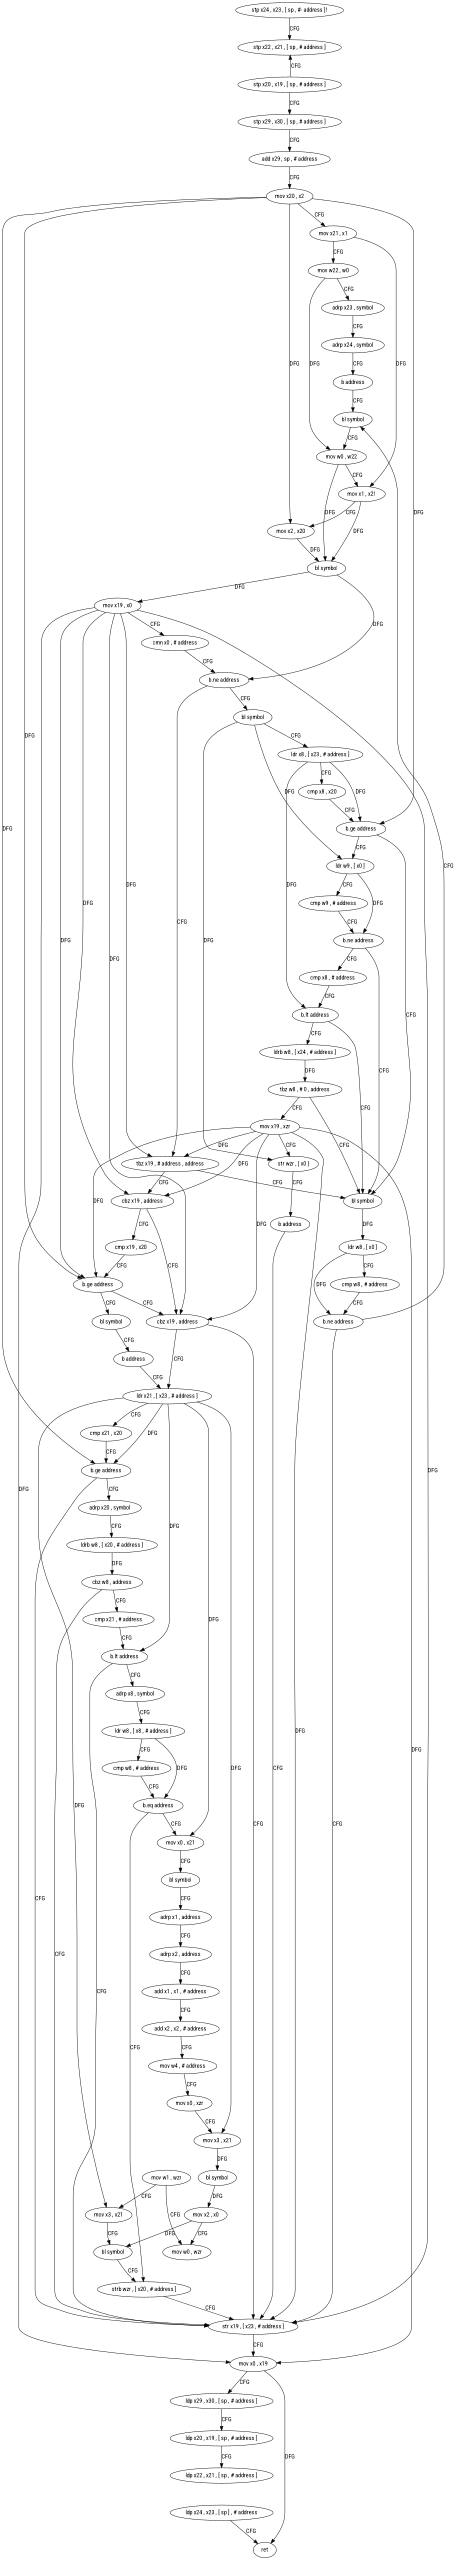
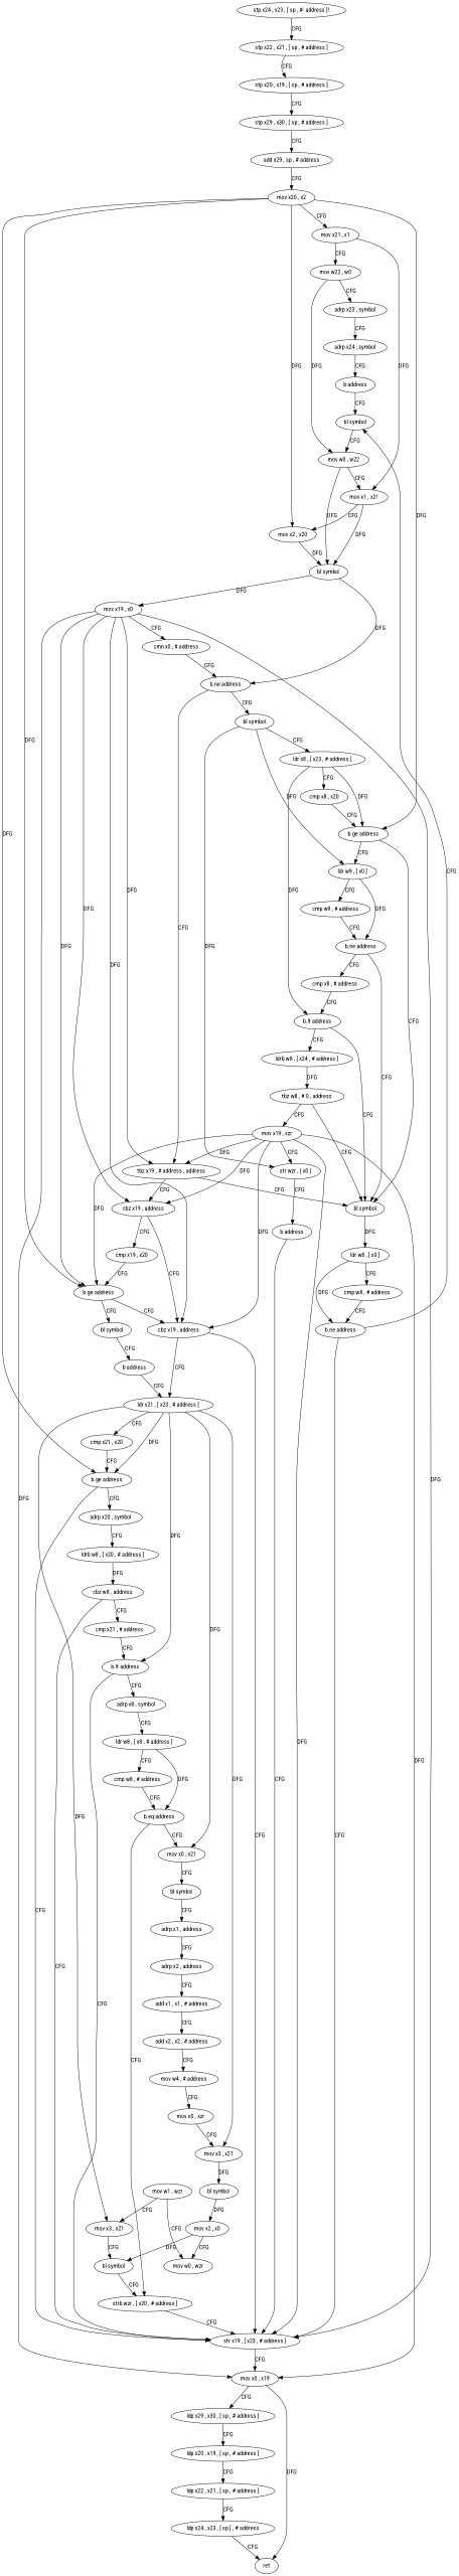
  digraph {
    fontname="Roboto Condensed"
    node [fontname="Roboto Condensed"]
    edge [fontname="Roboto Condensed"]
    n1 [label="stp x24 , x23 , [ sp , #- address ]!"]
    n2 [label="stp x22 , x21 , [ sp , # address ]"]
    n3 [label="stp x20 , x19 , [ sp , # address ]"]
    n4 [label="stp x29 , x30 , [ sp , # address ]"]
    n5 [label="add x29 , sp , # address"]
    n6 [label="mov x20 , x2"]
    n7 [label="mov x21 , x1"]
    n8 [label="mov x2 , x20"]
    n9 [label="b.ge address"]
    n10 [label="b.ge address"]
    n11 [label="b.ge address"]
    n12 [label="mov w22 , w0"]
    n13 [label="mov x1 , x21"]
    n14 [label="bl symbol"]
    n15 [label="bl symbol"]
    n16 [label="ldr w9 , [ x0 ]"]
    n17 [label="cbz x19 , address"]
    n18 [label="bl symbol"]
    n19 [label="str x19 , [ x23 , # address ]"]
    n20 [label="adrp x20 , symbol"]
    n21 [label="adrp x23 , symbol"]
    n22 [label="mov w0 , w22"]
    n23 [label="adrp x24 , symbol"]
    n24 [label="b address"]
    n25 [label="bl symbol"]
    n26 [label="mov x19 , x0"]
    n27 [label="b.ne address"]
    n28 [label="cmn x0 , # address"]
    n29 [label="tbz x19 , # address , address"]
    n30 [label="cbz x19 , address"]
    n31 [label="mov x0 , x19"]
    n32 [label="bl symbol"]
    n33 [label="cmp x19 , x20"]
    n34 [label="ldr x21 , [ x23 , # address ]"]
    n35 [label="ldp x29 , x30 , [ sp , # address ]"]
    n36 [label=ret]
    n37 [label="ldr x8 , [ x23 , # address ]"]
    n38 [label="str wzr , [ x0 ]"]
    n39 [label="ldr w8 , [ x0 ]"]
    n40 [label="cmp x8 , x20"]
    n41 [label="b.lt address"]
    n42 [label="cmp w9 , # address"]
    n43 [label="b.ne address"]
    n44 [label="b address"]
    n45 [label="cmp w8 , # address"]
    n46 [label="b.ne address"]
    n47 [label="ldrb w8 , [ x24 , # address ]"]
    n48 [label="cmp x8 , # address"]
    n49 [label="cmp x21 , x20"]
    n50 [label="b.lt address"]
    n51 [label="mov x0 , x21"]
    n52 [label="mov x3 , x21"]
    n53 [label="mov x3 , x21"]
    n54 [label="adrp x8 , symbol"]
    n55 [label="bl symbol"]
    n56 [label="bl symbol"]
    n57 [label="bl symbol"]
    n58 [label="b address"]
    n59 [label="ldp x20 , x19 , [ sp , # address ]"]
    n60 [label="ldp x22 , x21 , [ sp , # address ]"]
    n61 [label="ldp x24 , x23 , [ sp ] , # address"]
    n62 [label="tbz w8 , # 0 , address"]
    n63 [label="mov x19 , xzr"]
    n64 [label="ldrb w8 , [ x20 , # address ]"]
    n65 [label="cbz w8 , address"]
    n66 [label="cmp x21 , # address"]
    n67 [label="ldr w8 , [ x8 , # address ]"]
    n68 [label="cmp w8 , # address"]
    n69 [label="b.eq address"]
    n70 [label="strb wzr , [ x20 , # address ]"]
    n71 [label="adrp x1 , address"]
    n72 [label="adrp x2 , address"]
    n73 [label="add x1 , x1 , # address"]
    n74 [label="add x2 , x2 , # address"]
    n75 [label="mov w4 , # address"]
    n76 [label="mov x0 , xzr"]
    n77 [label="mov x2 , x0"]
    n78 [label="mov w0 , wzr"]
    n79 [label="mov w1 , wzr"]
    n1 -> n2 [label=CFG]
-   n3 -> n2 [label=CFG]
+   n2 -> n3 [label=CFG]
    n3 -> n4 [label=CFG]
    n4 -> n5 [label=CFG]
    n5 -> n6 [label=CFG]
    n6 -> n7 [label=CFG]
    n6 -> n8 [label=DFG]
    n6 -> n9 [label=DFG]
    n6 -> n10 [label=DFG]
    n6 -> n11 [label=DFG]
    n7 -> n12 [label=CFG]
    n7 -> n13 [label=DFG]
    n8 -> n14 [label=DFG]
    n9 -> n15 [label=CFG]
    n9 -> n16 [label=CFG]
    n10 -> n17 [label=CFG]
    n10 -> n18 [label=CFG]
    n11 -> n19 [label=CFG]
    n11 -> n20 [label=CFG]
    n12 -> n21 [label=CFG]
    n12 -> n22 [label=DFG]
    n13 -> n8 [label=CFG]
    n13 -> n14 [label=DFG]
    n14 -> n26 [label=DFG]
    n14 -> n27 [label=DFG]
    n15 -> n39 [label=DFG]
    n16 -> n42 [label=CFG]
    n16 -> n43 [label=DFG]
    n17 -> n19 [label=CFG]
    n17 -> n34 [label=CFG]
    n18 -> n58 [label=CFG]
    n19 -> n31 [label=CFG]
    n20 -> n64 [label=CFG]
    n21 -> n23 [label=CFG]
    n22 -> n13 [label=CFG]
    n22 -> n14 [label=DFG]
    n23 -> n24 [label=CFG]
    n24 -> n25 [label=CFG]
    n25 -> n22 [label=CFG]
    n26 -> n10 [label=DFG]
    n26 -> n17 [label=DFG]
    n26 -> n19 [label=DFG]
    n26 -> n28 [label=CFG]
    n26 -> n29 [label=DFG]
    n26 -> n30 [label=DFG]
    n26 -> n31 [label=DFG]
    n27 -> n29 [label=CFG]
    n27 -> n32 [label=CFG]
    n28 -> n27 [label=CFG]
    n29 -> n15 [label=CFG]
    n29 -> n30 [label=CFG]
    n30 -> n17 [label=CFG]
    n30 -> n33 [label=CFG]
    n31 -> n35 [label=CFG]
    n31 -> n36 [label=DFG]
    n32 -> n16 [label=DFG]
    n32 -> n37 [label=CFG]
    n32 -> n38 [label=DFG]
    n33 -> n10 [label=CFG]
    n34 -> n11 [label=DFG]
    n34 -> n49 [label=CFG]
    n34 -> n50 [label=DFG]
    n34 -> n51 [label=DFG]
    n34 -> n52 [label=DFG]
    n34 -> n53 [label=DFG]
    n35 -> n59 [label=CFG]
    n37 -> n9 [label=DFG]
    n37 -> n40 [label=CFG]
    n37 -> n41 [label=DFG]
    n38 -> n44 [label=CFG]
    n39 -> n45 [label=CFG]
    n39 -> n46 [label=DFG]
    n40 -> n9 [label=CFG]
    n41 -> n15 [label=CFG]
    n41 -> n47 [label=CFG]
    n42 -> n43 [label=CFG]
    n43 -> n15 [label=CFG]
    n43 -> n48 [label=CFG]
    n44 -> n19 [label=CFG]
    n45 -> n46 [label=CFG]
    n46 -> n19 [label=CFG]
    n46 -> n25 [label=CFG]
    n47 -> n62 [label=DFG]
    n48 -> n41 [label=CFG]
    n49 -> n11 [label=CFG]
    n50 -> n19 [label=CFG]
    n50 -> n54 [label=CFG]
    n51 -> n55 [label=CFG]
    n52 -> n56 [label=DFG]
    n53 -> n57 [label=CFG]
    n54 -> n67 [label=CFG]
    n55 -> n71 [label=CFG]
    n56 -> n77 [label=DFG]
    n57 -> n70 [label=CFG]
    n58 -> n34 [label=CFG]
    n59 -> n60 [label=CFG]
+   n60 -> n61 [label=CFG]
    n61 -> n36 [label=CFG]
    n62 -> n15 [label=CFG]
    n62 -> n63 [label=CFG]
    n63 -> n10 [label=DFG]
    n63 -> n17 [label=DFG]
    n63 -> n19 [label=DFG]
    n63 -> n29 [label=DFG]
    n63 -> n30 [label=DFG]
    n63 -> n31 [label=DFG]
    n63 -> n38 [label=CFG]
    n64 -> n65 [label=DFG]
    n65 -> n19 [label=CFG]
    n65 -> n66 [label=CFG]
    n66 -> n50 [label=CFG]
    n67 -> n68 [label=CFG]
    n67 -> n69 [label=DFG]
    n68 -> n69 [label=CFG]
    n69 -> n51 [label=CFG]
    n69 -> n70 [label=CFG]
    n70 -> n19 [label=CFG]
    n71 -> n72 [label=CFG]
    n72 -> n73 [label=CFG]
    n73 -> n74 [label=CFG]
    n74 -> n75 [label=CFG]
    n75 -> n76 [label=CFG]
    n76 -> n52 [label=CFG]
    n77 -> n57 [label=DFG]
    n77 -> n78 [label=CFG]
    n79 -> n53 [label=CFG]
    n79 -> n78 [label=CFG]
  }
